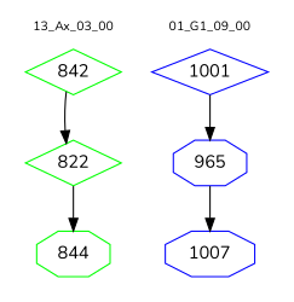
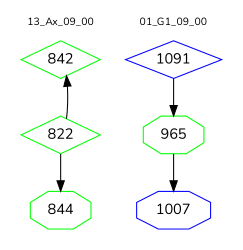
  digraph {
    fontname=Nunito
    node [color=green fontname=Nunito shape=diamond]
    edge [color=black fontname=Nunito]
    n1 [label=842]
    n2 [label=822]
    n3 [label=844 shape=octagon]
-   n4 [color=blue label=1001]
-   n5 [color=blue label=965 shape=octagon]
+   n4 [color=blue label=1091]
+   n5 [label=965 shape=octagon]
    n6 [color=blue label=1007 shape=octagon]
    subgraph cluster_1 {
      color=white
      fontsize=10
-     label="13_Ax_03_00"
+     label="13_Ax_09_00"
      n1
      n2
      n3
    }
    subgraph cluster_2 {
      color=white
      fontsize=10
      label="01_G1_09_00"
      n4
      n5
      n6
    }
-   n1 -> n2
+   n2 -> n1
    n2 -> n3
    n4 -> n5
    n5 -> n6
  }
